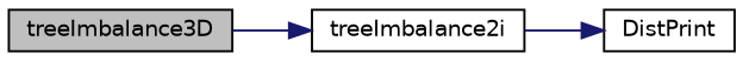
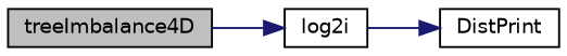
  digraph {
    rankdir=LR
    node [color=black fillcolor=white fontname=Helvetica fontsize=10 shape=record style=filled]
    edge [color=midnightblue fontname=Helvetica fontsize=10 labelfontname=Helvetica labelfontsize=10 style=solid]
-   n1 [fillcolor=grey75 fontcolor=black height=0.2 label=treeImbalance3D width=0.4]
-   n2 [height=0.2 label=treeImbalance2i width=0.4]
+   n1 [fillcolor=grey75 fontcolor=black height=0.2 label=treeImbalance4D width=0.4]
+   n2 [height=0.2 label=log2i width=0.4]
    n3 [height=0.2 label=DistPrint width=0.4]
    n1 -> n2
    n2 -> n3
  }
